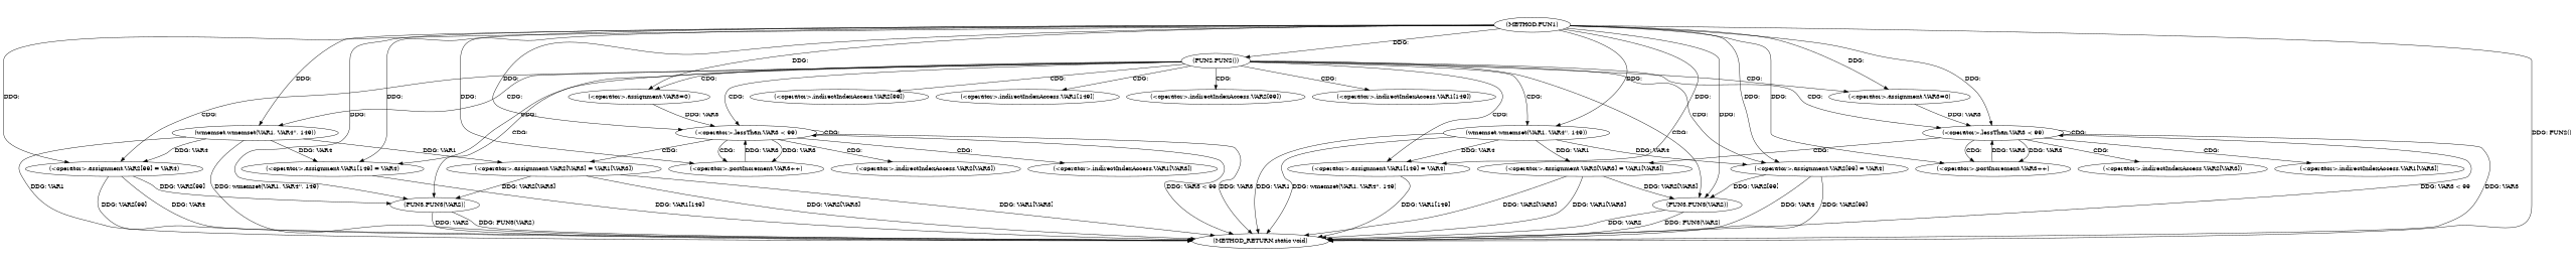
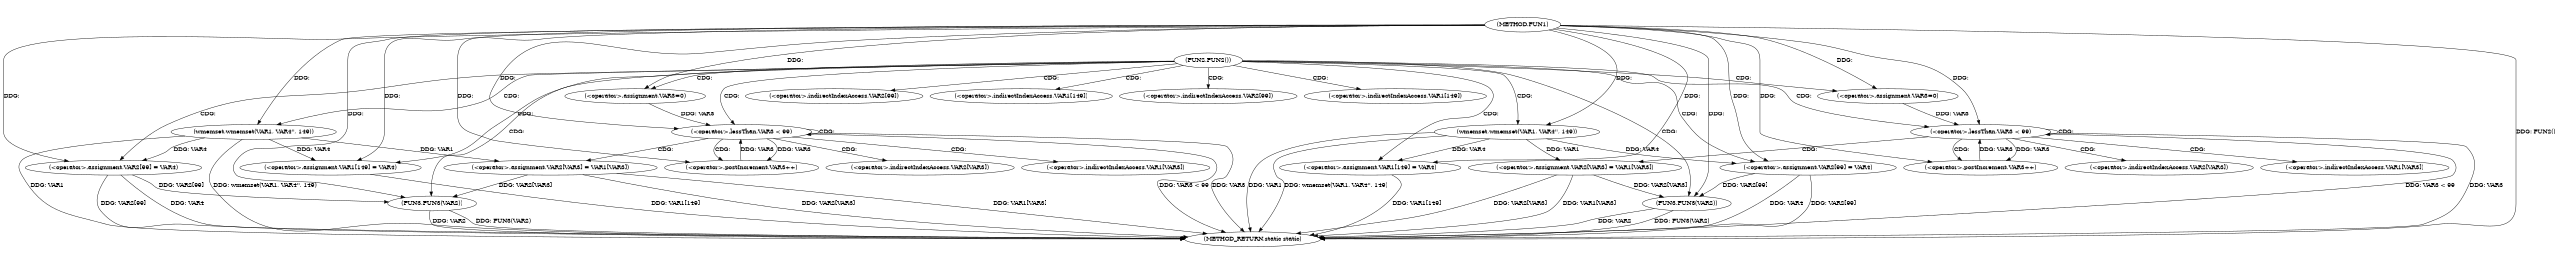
  digraph {
    n1 [label="(METHOD,FUN1)"]
    n2 [label="(FUN2,FUN2())"]
    n3 [label="(wmemset,wmemset(VAR1, VAR4'', 149))"]
    n4 [label="(<operator>.assignment,VAR1[149] = VAR4)"]
    n5 [label="(<operator>.assignment,VAR3=0)"]
    n6 [label="(<operator>.lessThan,VAR3 < 99)"]
    n7 [label="(<operator>.postIncrement,VAR3++)"]
    n8 [label="(<operator>.assignment,VAR2[99] = VAR4)"]
    n9 [label="(FUN3,FUN3(VAR2))"]
    n10 [label="(wmemset,wmemset(VAR1, VAR4'', 149))"]
    n11 [label="(<operator>.assignment,VAR1[149] = VAR4)"]
    n12 [label="(<operator>.assignment,VAR3=0)"]
    n13 [label="(<operator>.lessThan,VAR3 < 99)"]
    n14 [label="(<operator>.postIncrement,VAR3++)"]
    n15 [label="(<operator>.assignment,VAR2[99] = VAR4)"]
    n16 [label="(FUN3,FUN3(VAR2))"]
-   n17 [label="(METHOD_RETURN,static void)"]
+   n17 [label="(METHOD_RETURN,static static)"]
    n18 [label="(<operator>.indirectIndexAccess,VAR1[149])"]
    n19 [label="(<operator>.indirectIndexAccess,VAR2[99])"]
    n20 [label="(<operator>.indirectIndexAccess,VAR1[149])"]
    n21 [label="(<operator>.indirectIndexAccess,VAR2[99])"]
    n22 [label="(<operator>.assignment,VAR2[VAR3] = VAR1[VAR3])"]
    n23 [label="(<operator>.indirectIndexAccess,VAR2[VAR3])"]
    n24 [label="(<operator>.indirectIndexAccess,VAR1[VAR3])"]
    n25 [label="(<operator>.assignment,VAR2[VAR3] = VAR1[VAR3])"]
    n26 [label="(<operator>.indirectIndexAccess,VAR2[VAR3])"]
    n27 [label="(<operator>.indirectIndexAccess,VAR1[VAR3])"]
-   n1 -> n2 [label="DDG: "]
    n1 -> n3 [label="DDG: "]
    n1 -> n4 [label="DDG: "]
    n1 -> n5 [label="DDG: "]
    n1 -> n6 [label="DDG: "]
    n1 -> n7 [label="DDG: "]
    n1 -> n8 [label="DDG: "]
    n1 -> n9 [label="DDG: "]
    n1 -> n10 [label="DDG: "]
    n1 -> n11 [label="DDG: "]
    n1 -> n12 [label="DDG: "]
    n1 -> n13 [label="DDG: "]
    n1 -> n14 [label="DDG: "]
    n1 -> n15 [label="DDG: "]
    n1 -> n16 [label="DDG: "]
    n1 -> n17 [label="DDG: FUN2()"]
    n2 -> n3 [label="CDG: "]
    n2 -> n4 [label="CDG: "]
    n2 -> n5 [label="CDG: "]
    n2 -> n6 [label="CDG: "]
    n2 -> n8 [label="CDG: "]
    n2 -> n9 [label="CDG: "]
    n2 -> n10 [label="CDG: "]
    n2 -> n11 [label="CDG: "]
    n2 -> n12 [label="CDG: "]
    n2 -> n13 [label="CDG: "]
    n2 -> n15 [label="CDG: "]
    n2 -> n16 [label="CDG: "]
    n2 -> n18 [label="CDG: "]
    n2 -> n19 [label="CDG: "]
    n2 -> n20 [label="CDG: "]
    n2 -> n21 [label="CDG: "]
    n3 -> n4 [label="DDG: VAR4"]
    n3 -> n8 [label="DDG: VAR4"]
    n3 -> n17 [label="DDG: VAR1"]
    n3 -> n17 [label="DDG: wmemset(VAR1, VAR4'', 149)"]
    n3 -> n22 [label="DDG: VAR1"]
    n4 -> n17 [label="DDG: VAR1[149]"]
    n5 -> n6 [label="DDG: VAR3"]
    n6 -> n6 [label="CDG: "]
    n6 -> n7 [label="DDG: VAR3"]
    n6 -> n7 [label="CDG: "]
    n6 -> n17 [label="DDG: VAR3"]
    n6 -> n17 [label="DDG: VAR3 < 99"]
    n6 -> n22 [label="CDG: "]
    n6 -> n23 [label="CDG: "]
    n6 -> n24 [label="CDG: "]
    n7 -> n6 [label="DDG: VAR3"]
    n8 -> n9 [label="DDG: VAR2[99]"]
    n8 -> n17 [label="DDG: VAR4"]
    n8 -> n17 [label="DDG: VAR2[99]"]
    n9 -> n17 [label="DDG: VAR2"]
    n9 -> n17 [label="DDG: FUN3(VAR2)"]
    n10 -> n11 [label="DDG: VAR4"]
    n10 -> n15 [label="DDG: VAR4"]
    n10 -> n17 [label="DDG: VAR1"]
    n10 -> n17 [label="DDG: wmemset(VAR1, VAR4'', 149)"]
    n10 -> n25 [label="DDG: VAR1"]
    n11 -> n17 [label="DDG: VAR1[149]"]
    n12 -> n13 [label="DDG: VAR3"]
    n13 -> n13 [label="CDG: "]
    n13 -> n14 [label="DDG: VAR3"]
    n13 -> n14 [label="CDG: "]
    n13 -> n17 [label="DDG: VAR3"]
    n13 -> n17 [label="DDG: VAR3 < 99"]
    n13 -> n25 [label="CDG: "]
    n13 -> n26 [label="CDG: "]
    n13 -> n27 [label="CDG: "]
    n14 -> n13 [label="DDG: VAR3"]
    n15 -> n16 [label="DDG: VAR2[99]"]
    n15 -> n17 [label="DDG: VAR4"]
    n15 -> n17 [label="DDG: VAR2[99]"]
    n16 -> n17 [label="DDG: FUN3(VAR2)"]
    n16 -> n17 [label="DDG: VAR2"]
    n22 -> n9 [label="DDG: VAR2[VAR3]"]
    n22 -> n17 [label="DDG: VAR1[VAR3]"]
    n22 -> n17 [label="DDG: VAR2[VAR3]"]
    n25 -> n16 [label="DDG: VAR2[VAR3]"]
    n25 -> n17 [label="DDG: VAR2[VAR3]"]
    n25 -> n17 [label="DDG: VAR1[VAR3]"]
  }
